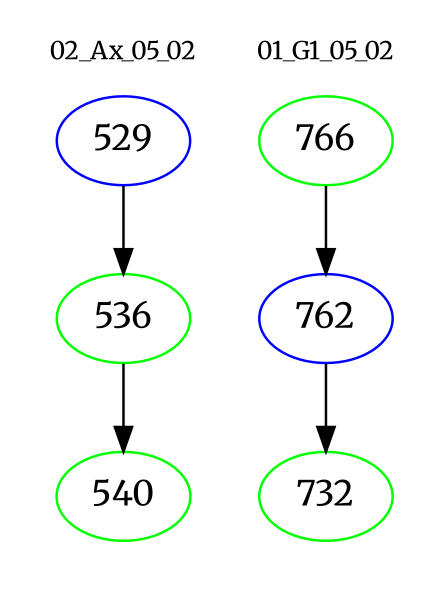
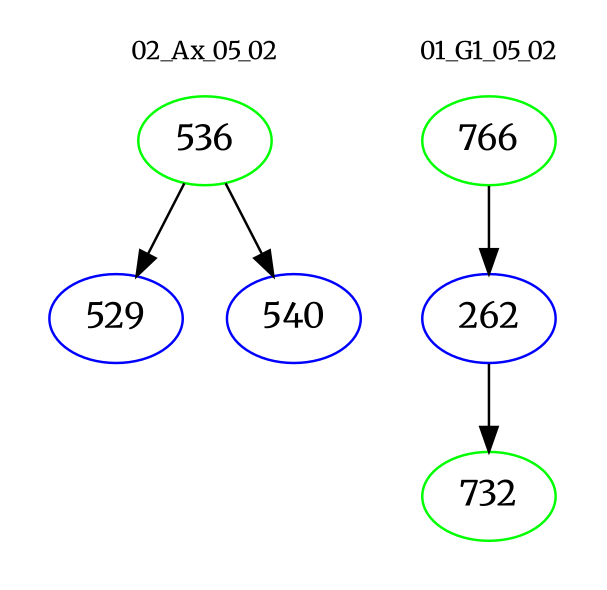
  digraph {
    fontname=Merriweather
    node [color=green fontname=Merriweather]
    edge [color=black fontname=Merriweather]
    n1 [label=536]
    n2 [color=blue label=529]
-   n3 [label=540]
+   n3 [color=blue label=540]
    n4 [label=766]
-   n5 [color=blue label=762]
+   n5 [color=blue label=262]
    n6 [label=732]
    subgraph cluster_1 {
      color=white
      fontsize=10
      label="02_Ax_05_02"
      n1
      n2
      n3
    }
    subgraph cluster_2 {
      color=white
      fontsize=10
      label="01_G1_05_02"
      n4
      n5
      n6
    }
-   n2 -> n1
+   n1 -> n2
    n1 -> n3
    n4 -> n5
    n5 -> n6
  }
